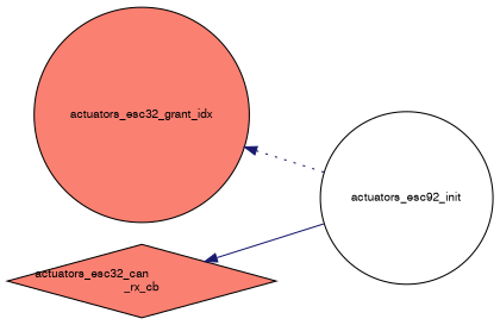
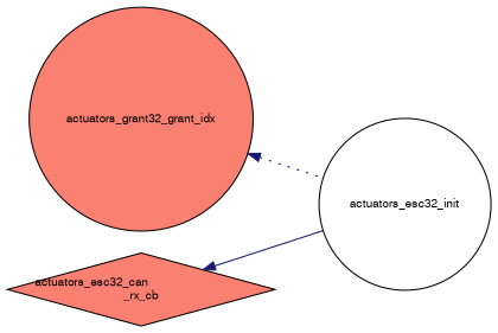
  digraph {
    rankdir=LR
    node [color=black fillcolor=salmon fontname=FreeSans fontsize=10 shape=circle style=filled]
    edge [color=midnightblue dir=back fontname=FreeSans fontsize=10 labelfontname=FreeSans labelfontsize=10]
-   n1 [fontcolor=black height=0.2 label=actuators_esc32_grant_idx width=0.4]
-   n2 [fillcolor=white height=0.2 label=actuators_esc92_init width=0.4]
+   n1 [fontcolor=black height=0.2 label=actuators_grant32_grant_idx width=0.4]
+   n2 [fillcolor=white height=0.2 label=actuators_esc32_init width=0.4]
    n3 [height=0.2 label="actuators_esc32_can\l_rx_cb" shape=diamond width=0.4]
    n1 -> n2 [style=dotted]
    n3 -> n2 [style=solid]
  }
